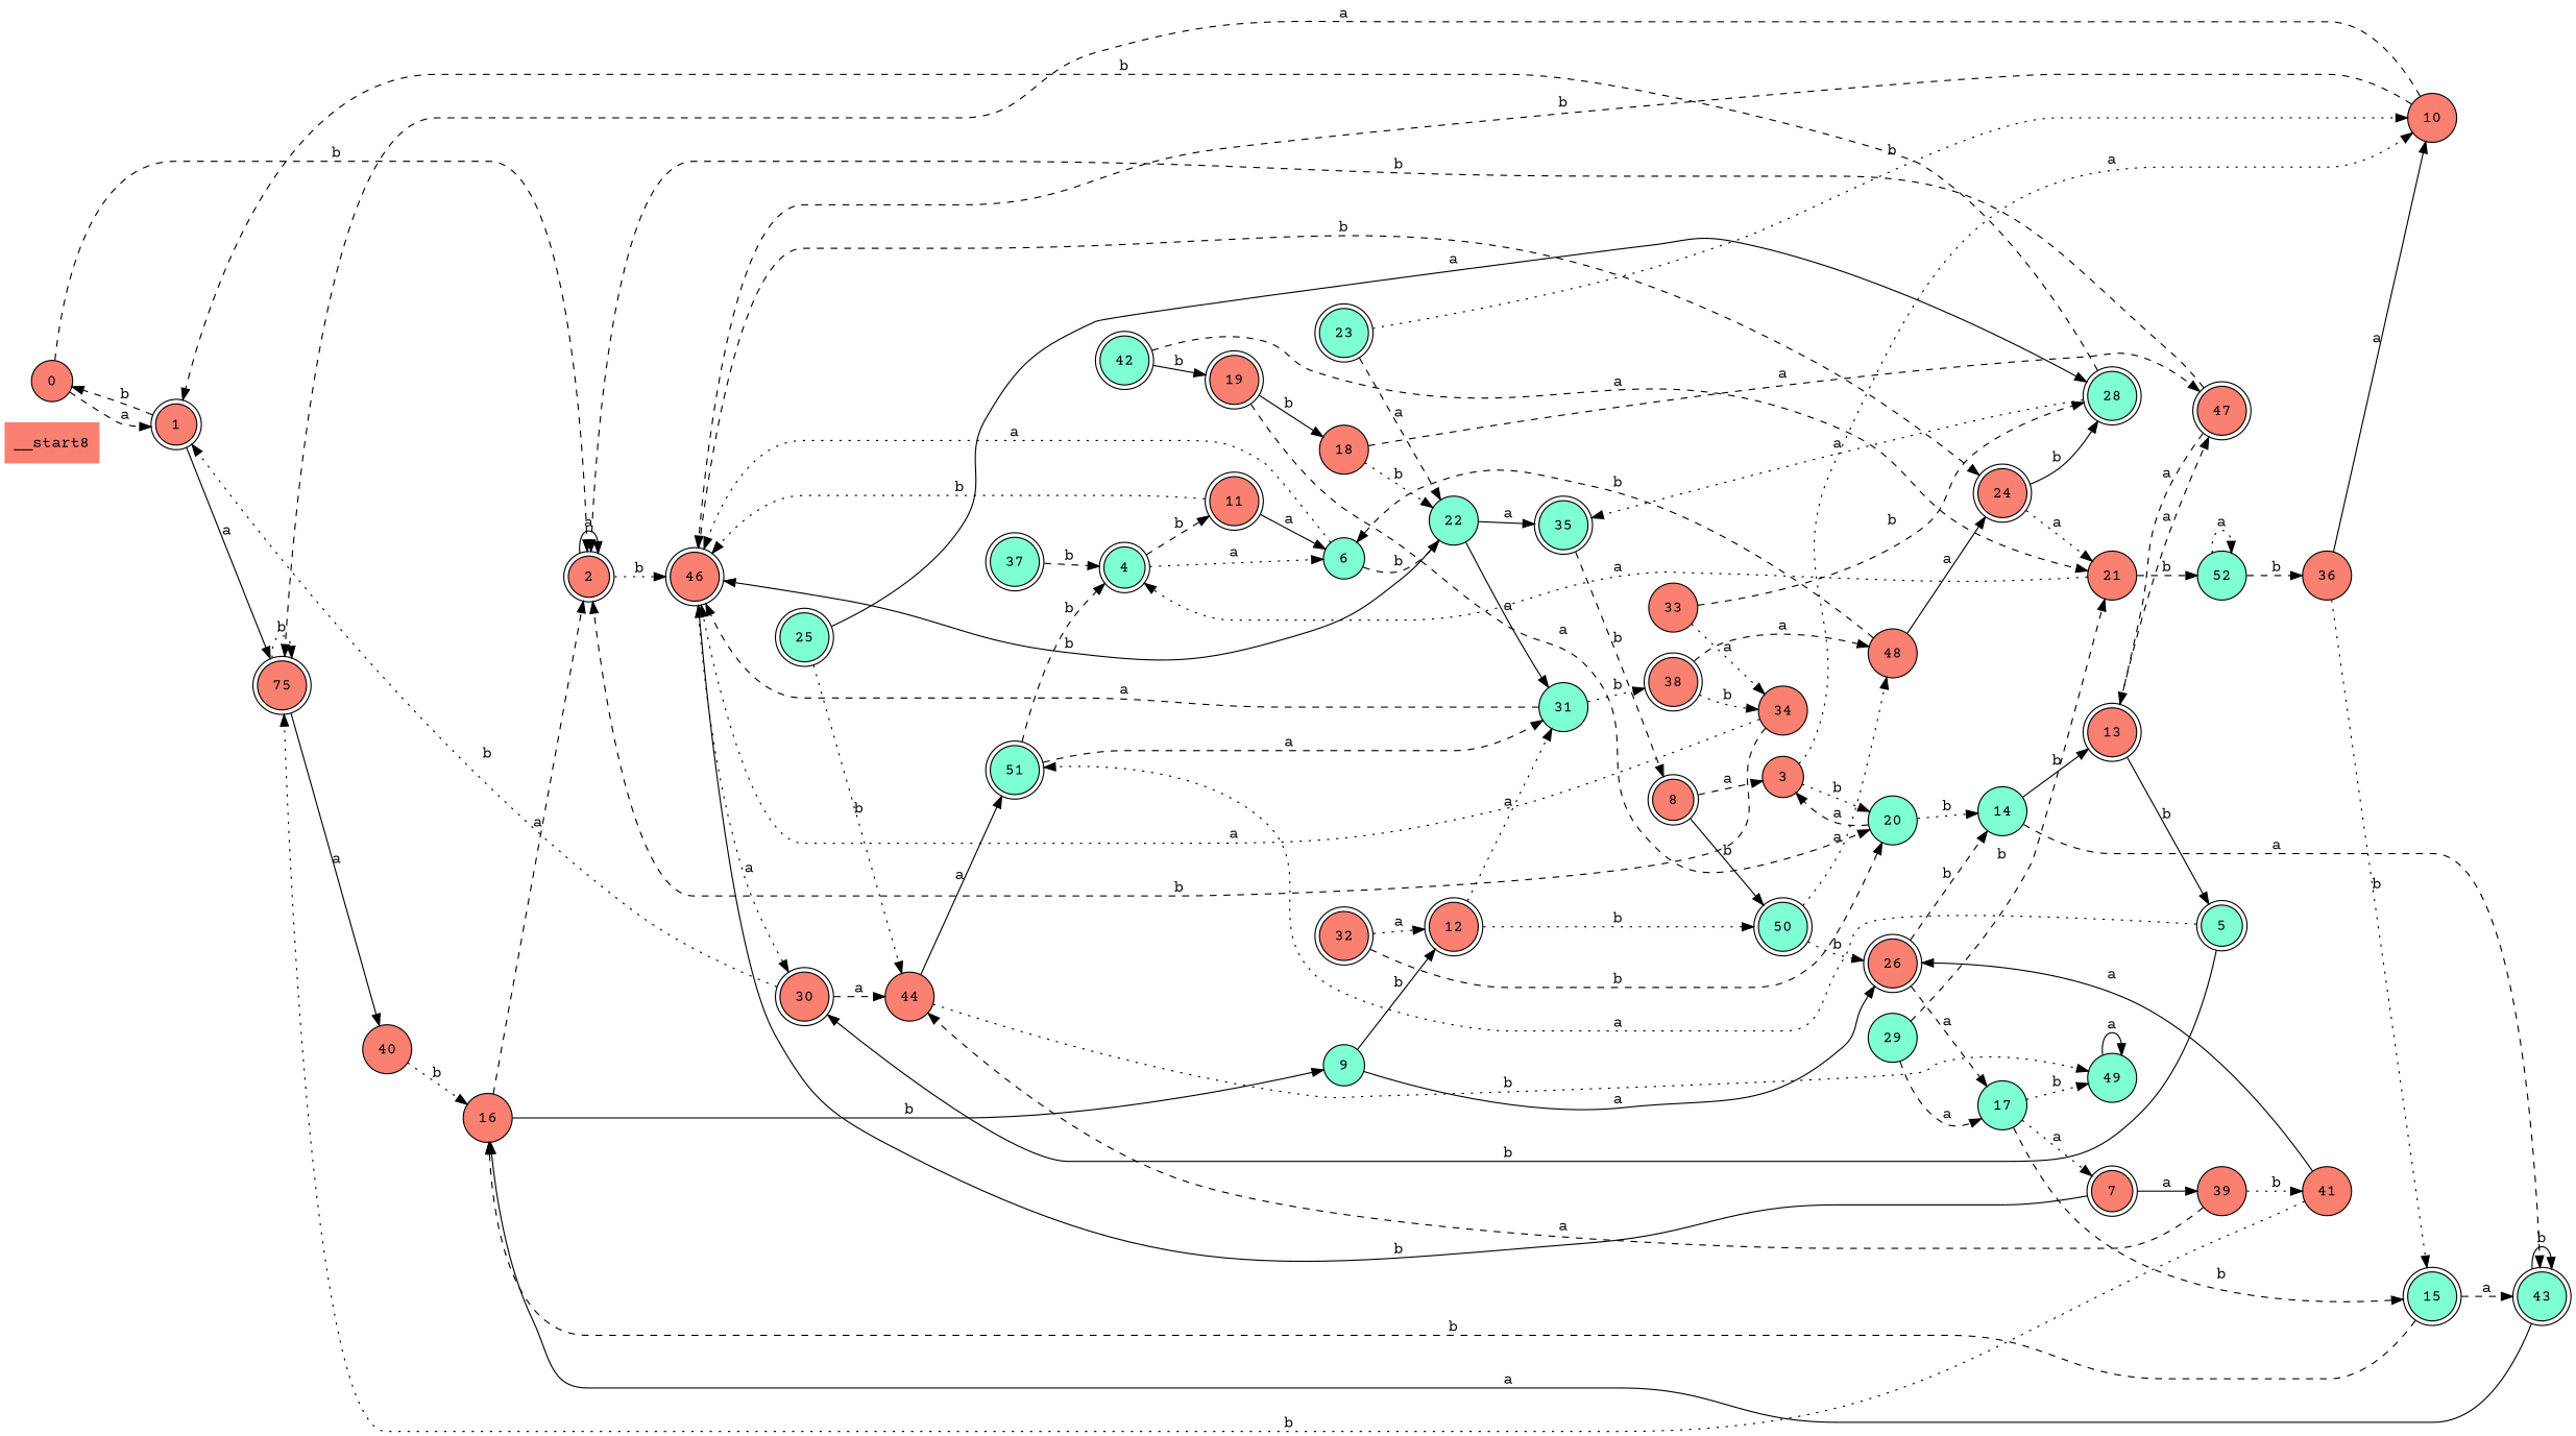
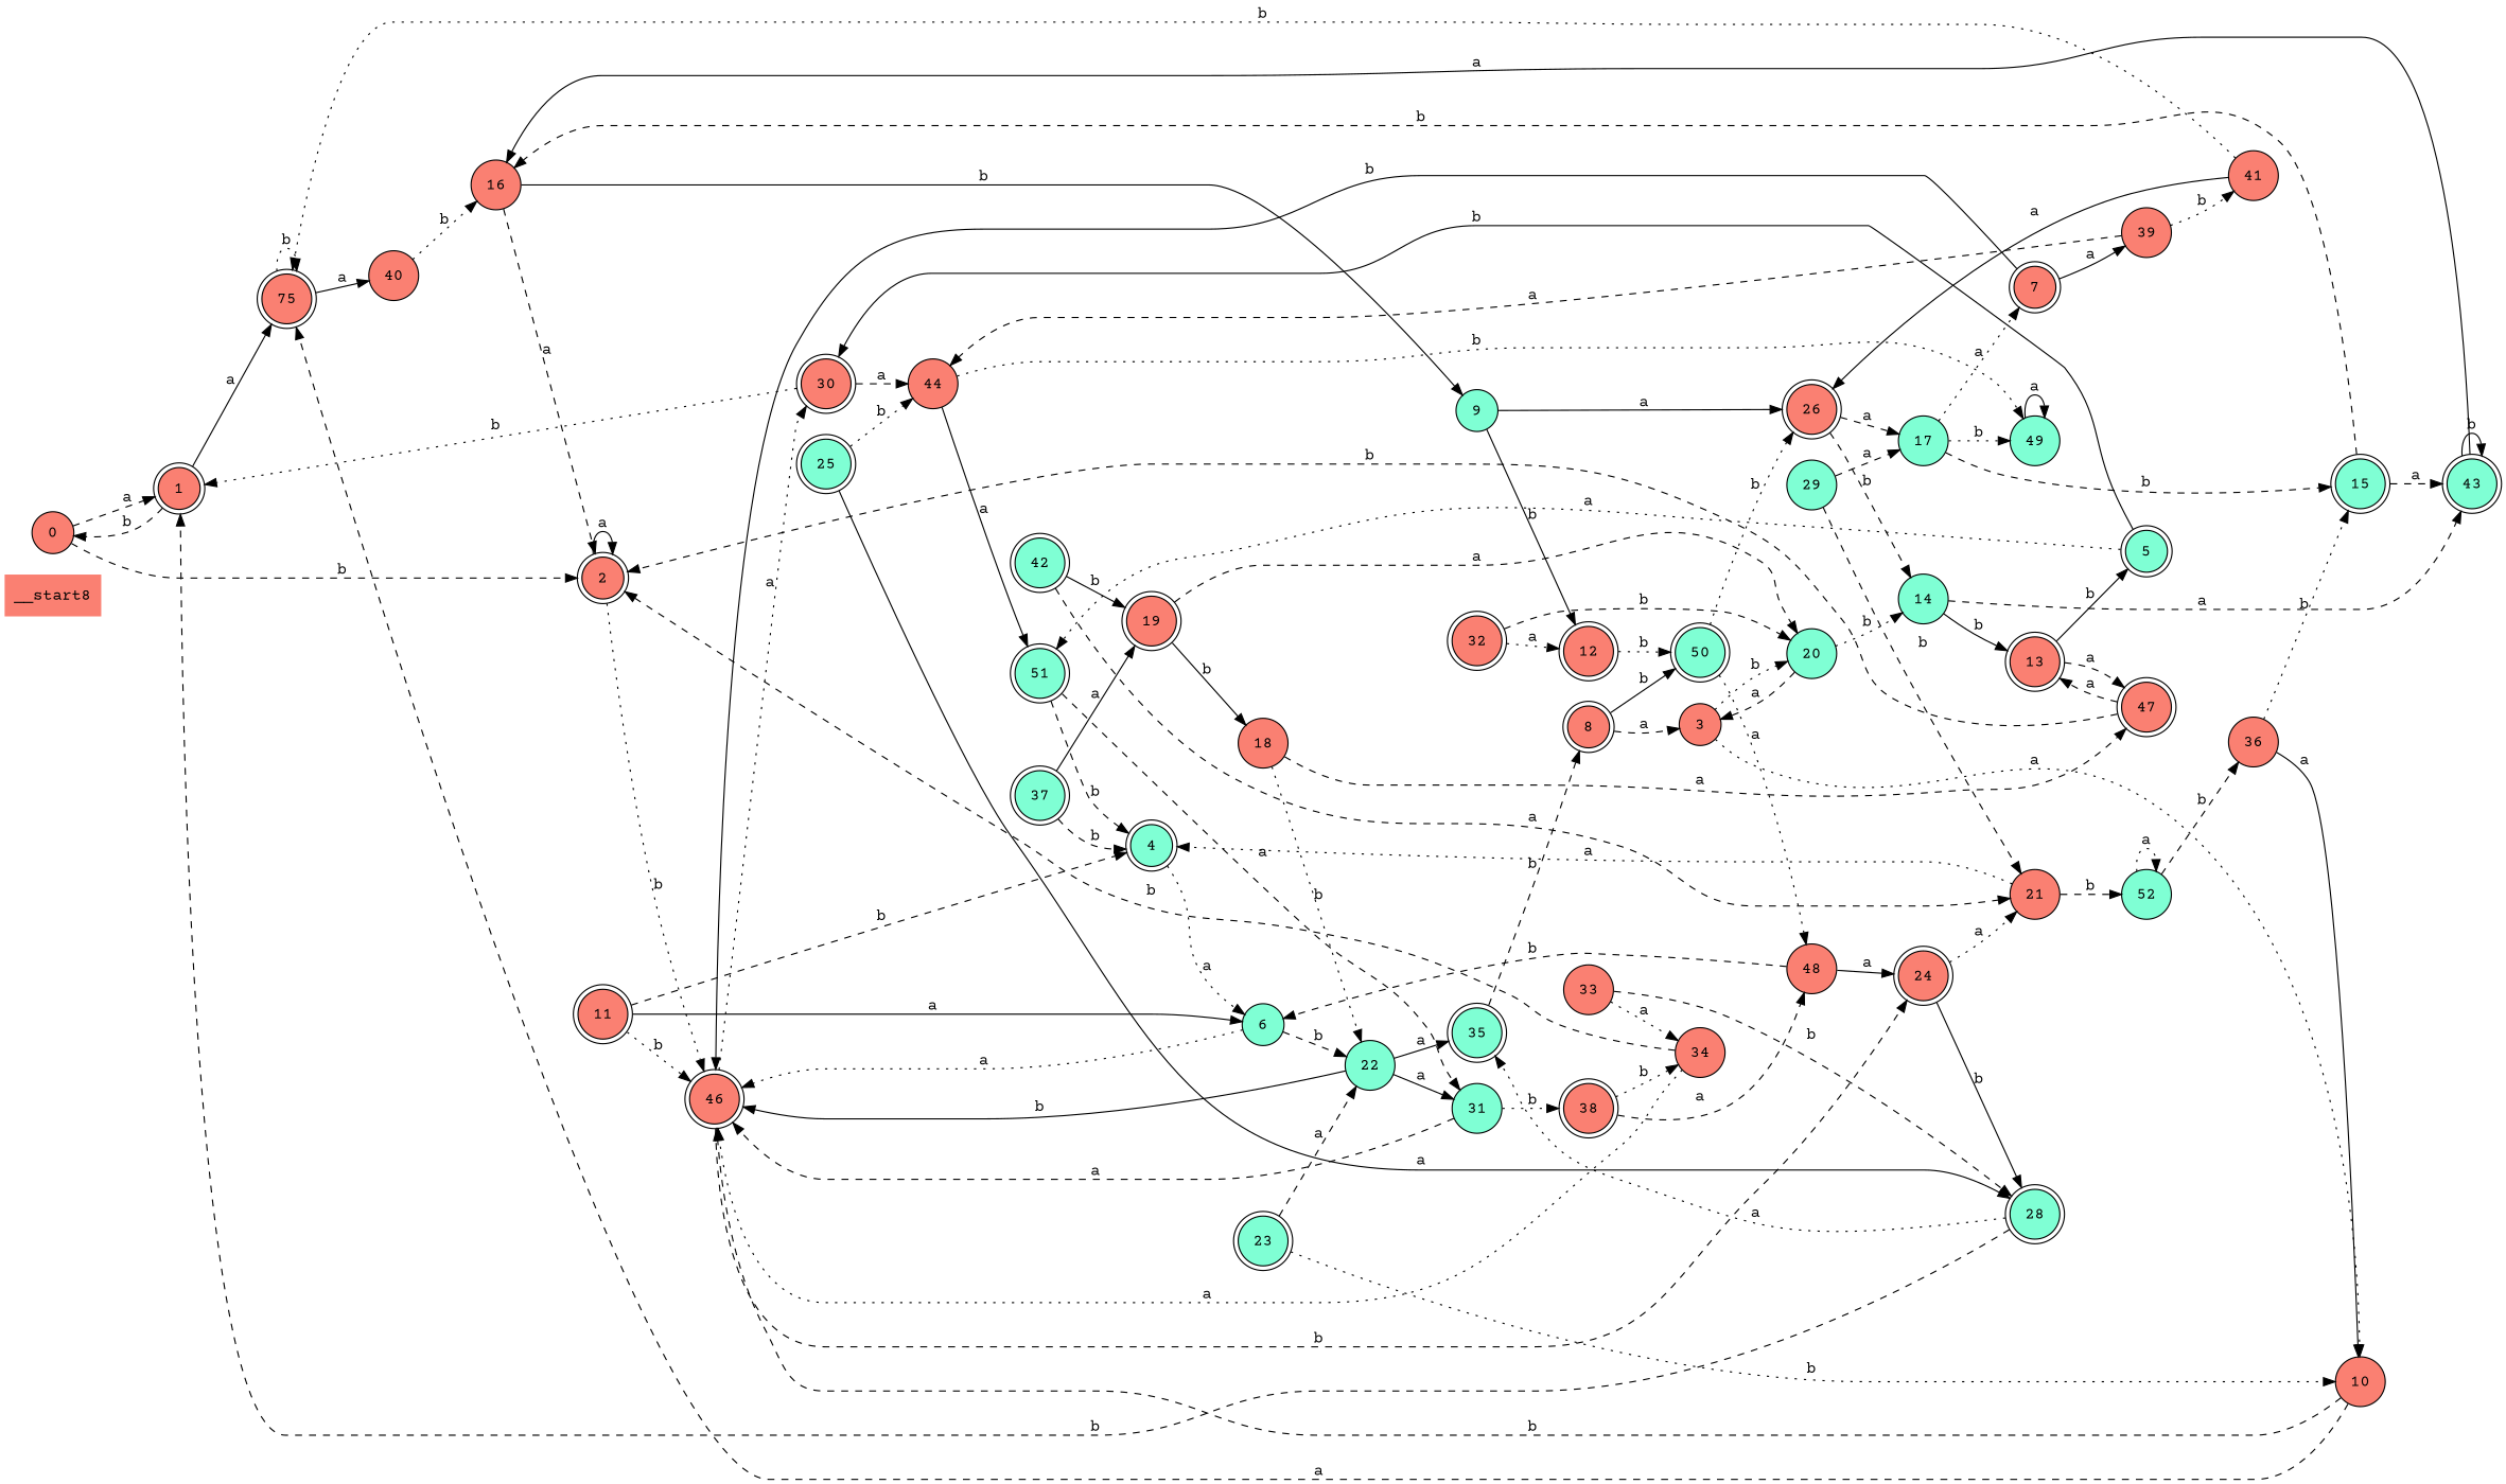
  digraph {
    fontname="Courier Prime"
    rankdir=LR
    node [fillcolor=salmon fontname="Courier Prime" shape=doublecircle style="rounded,filled" color=black]
    edge [fontname="Courier Prime" style=dashed]
    n1 [label=__start8 shape=none style=filled color=""]
    n2 [label=0 shape=circle style=filled]
    n3 [label=1]
    n4 [label=2]
    n5 [label=75]
    n6 [label=46]
    n7 [label=40 shape=circle style=filled]
    n8 [label=30]
    n9 [label=24]
    n10 [label=3 shape=circle style=filled]
    n11 [label=10 shape=circle style=filled]
    n12 [fillcolor=aquamarine label=20 shape=circle style=filled]
    n13 [fillcolor=aquamarine label=14 shape=circle style=filled]
    n14 [fillcolor=aquamarine label=4]
    n15 [fillcolor=aquamarine label=6 shape=circle style=filled]
    n16 [label=11]
    n17 [fillcolor=aquamarine label=22 shape=circle style=filled]
    n18 [fillcolor=aquamarine label=5]
    n19 [fillcolor=aquamarine label=51]
    n20 [label=44 shape=circle style=filled]
    n21 [fillcolor=aquamarine label=31 shape=circle style=filled]
    n22 [fillcolor=aquamarine label=35]
    n23 [label=7]
    n24 [label=39 shape=circle style=filled]
    n25 [label=41 shape=circle style=filled]
    n26 [label=8]
    n27 [fillcolor=aquamarine label=50]
    n28 [label=26]
    n29 [label=48 shape=circle style=filled]
    n30 [fillcolor=aquamarine label=9 shape=circle style=filled]
    n31 [label=12]
    n32 [fillcolor=aquamarine label=17 shape=circle style=filled]
    n33 [label=38]
    n34 [label=13]
    n35 [label=47]
    n36 [fillcolor=aquamarine label=43]
    n37 [label=16 shape=circle style=filled]
    n38 [fillcolor=aquamarine label=15]
    n39 [fillcolor=aquamarine label=49 shape=circle style=filled]
    n40 [label=18 shape=circle style=filled]
    n41 [label=19]
    n42 [label=21 shape=circle style=filled]
    n43 [fillcolor=aquamarine label=52 shape=circle style=filled]
    n44 [label=36 shape=circle style=filled]
    n45 [fillcolor=aquamarine label=23]
    n46 [fillcolor=aquamarine label=28]
    n47 [fillcolor=aquamarine label=25]
    n48 [fillcolor=aquamarine label=29 shape=circle style=filled]
    n49 [label=34 shape=circle style=filled]
    n50 [label=32]
    n51 [label=33 shape=circle style=filled]
    n52 [fillcolor=aquamarine label=37]
    n53 [fillcolor=aquamarine label=42]
    n2 -> n3 [label=a]
    n2 -> n4 [label=b]
    n3 -> n2 [label=b]
    n3 -> n5 [label=a style=solid]
    n4 -> n4 [label=a style=solid]
    n4 -> n6 [label=b style=dotted]
    n5 -> n5 [label=b style=dotted]
    n5 -> n7 [label=a style=solid]
    n6 -> n8 [label=a style=dotted]
    n6 -> n9 [label=b]
    n7 -> n37 [label=b style=dotted]
    n8 -> n3 [label=b style=dotted]
    n8 -> n20 [label=a]
    n9 -> n42 [label=a style=dotted]
    n9 -> n46 [label=b style=solid]
    n10 -> n11 [label=a style=dotted]
    n10 -> n12 [label=b style=dotted]
    n11 -> n5 [label=a]
    n11 -> n6 [label=b]
    n12 -> n10 [label=a]
    n12 -> n13 [label=b style=dotted]
    n13 -> n34 [label=b style=solid]
    n13 -> n36 [label=a]
    n14 -> n15 [label=a style=dotted]
-   n14 -> n16 [label=b]
+   n16 -> n14 [label=b]
    n15 -> n6 [label=a style=dotted]
    n15 -> n17 [label=b]
    n16 -> n6 [label=b style=dotted]
    n16 -> n15 [label=a style=solid]
    n17 -> n6 [label=b style=solid]
    n17 -> n21 [label=a style=solid]
    n17 -> n22 [label=a style=solid]
    n18 -> n8 [label=b style=solid]
    n18 -> n19 [label=a style=dotted]
    n19 -> n14 [label=b]
    n19 -> n21 [label=a]
    n20 -> n19 [label=a style=solid]
    n20 -> n39 [label=b style=dotted]
    n21 -> n6 [label=a]
    n21 -> n33 [label=b style=dotted]
    n22 -> n26 [label=b]
    n23 -> n6 [label=b style=solid]
    n23 -> n24 [label=a style=solid]
    n24 -> n20 [label=a]
    n24 -> n25 [label=b style=dotted]
    n25 -> n5 [label=b style=dotted]
    n25 -> n28 [label=a style=solid]
    n26 -> n10 [label=a]
    n26 -> n27 [label=b style=solid]
    n27 -> n28 [label=b style=dotted]
    n27 -> n29 [label=a style=dotted]
    n28 -> n13 [label=b]
    n28 -> n32 [label=a]
    n29 -> n9 [label=a style=solid]
    n29 -> n15 [label=b]
    n30 -> n28 [label=a style=solid]
    n30 -> n31 [label=b style=solid]
-   n31 -> n21 [label=a style=dotted]
    n31 -> n27 [label=b style=dotted]
    n32 -> n23 [label=a style=dotted]
    n32 -> n38 [label=b]
    n32 -> n39 [label=b style=dotted]
    n33 -> n29 [label=a]
    n33 -> n49 [label=b style=dotted]
    n34 -> n18 [label=b style=solid]
    n34 -> n35 [label=a]
    n35 -> n4 [label=b]
    n35 -> n34 [label=a]
    n36 -> n36 [label=b style=solid]
    n36 -> n37 [label=a style=solid]
    n37 -> n4 [label=a]
    n37 -> n30 [label=b style=solid]
    n38 -> n36 [label=a]
    n38 -> n37 [label=b]
    n39 -> n39 [label=a style=solid]
    n40 -> n17 [label=b style=dotted]
    n40 -> n35 [label=a]
    n41 -> n12 [label=a]
    n41 -> n40 [label=b style=solid]
    n42 -> n14 [label=a style=dotted]
    n42 -> n43 [label=b]
    n43 -> n43 [label=a style=dotted]
    n43 -> n44 [label=b]
    n44 -> n11 [label=a style=solid]
    n44 -> n38 [label=b style=dotted]
    n45 -> n11 [label=b style=dotted]
    n45 -> n17 [label=a]
    n46 -> n3 [label=b]
    n46 -> n22 [label=a style=dotted]
    n47 -> n20 [label=b style=dotted]
    n47 -> n46 [label=a style=solid]
    n48 -> n32 [label=a]
    n48 -> n42 [label=b]
    n49 -> n4 [label=b]
    n49 -> n6 [label=a style=dotted]
    n50 -> n12 [label=b]
    n50 -> n31 [label=a style=dotted]
    n51 -> n46 [label=b]
    n51 -> n49 [label=a style=dotted]
    n52 -> n14 [label=b]
+   n52 -> n41 [label=a style=solid]
    n53 -> n41 [label=b style=solid]
    n53 -> n42 [label=a]
  }
